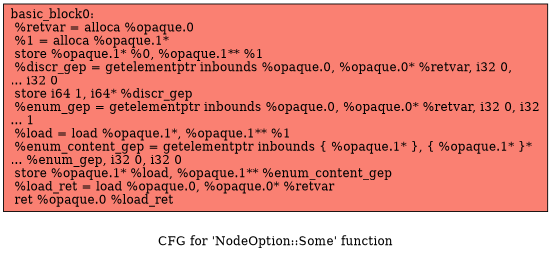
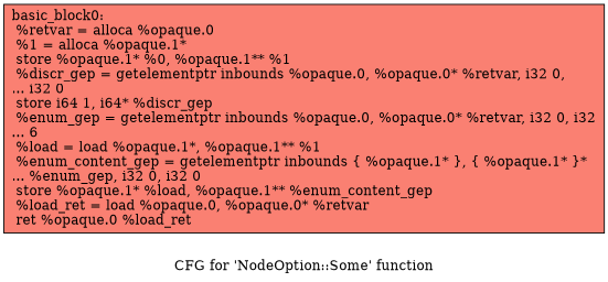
  digraph {
    label="CFG for 'NodeOption::Some' function"
-   n1 [label="{basic_block0:\l  %retvar = alloca %opaque.0\l  %1 = alloca %opaque.1*\l  store %opaque.1* %0, %opaque.1** %1\l  %discr_gep = getelementptr inbounds %opaque.0, %opaque.0* %retvar, i32 0,\l... i32 0\l  store i64 1, i64* %discr_gep\l  %enum_gep = getelementptr inbounds %opaque.0, %opaque.0* %retvar, i32 0, i32\l... 1\l  %load = load %opaque.1*, %opaque.1** %1\l  %enum_content_gep = getelementptr inbounds \{ %opaque.1* \}, \{ %opaque.1* \}*\l... %enum_gep, i32 0, i32 0\l  store %opaque.1* %load, %opaque.1** %enum_content_gep\l  %load_ret = load %opaque.0, %opaque.0* %retvar\l  ret %opaque.0 %load_ret\l}" shape=record style=filled fillcolor=salmon]
+   n1 [label="{basic_block0:\l  %retvar = alloca %opaque.0\l  %1 = alloca %opaque.1*\l  store %opaque.1* %0, %opaque.1** %1\l  %discr_gep = getelementptr inbounds %opaque.0, %opaque.0* %retvar, i32 0,\l... i32 0\l  store i64 1, i64* %discr_gep\l  %enum_gep = getelementptr inbounds %opaque.0, %opaque.0* %retvar, i32 0, i32\l... 6\l  %load = load %opaque.1*, %opaque.1** %1\l  %enum_content_gep = getelementptr inbounds \{ %opaque.1* \}, \{ %opaque.1* \}*\l... %enum_gep, i32 0, i32 0\l  store %opaque.1* %load, %opaque.1** %enum_content_gep\l  %load_ret = load %opaque.0, %opaque.0* %retvar\l  ret %opaque.0 %load_ret\l}" shape=record style=filled fillcolor=salmon]
  }
